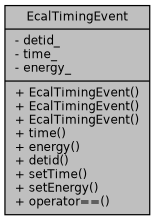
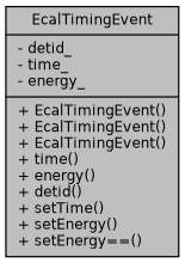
  digraph {
-   n1 [color=black fillcolor=grey75 fontcolor=black fontname=Helvetica fontsize=10 height=0.2 label="{EcalTimingEvent\n|- detid_\l- time_\l- energy_\l|+ EcalTimingEvent()\l+ EcalTimingEvent()\l+ EcalTimingEvent()\l+ time()\l+ energy()\l+ detid()\l+ setTime()\l+ setEnergy()\l+ operator==()\l}" shape=record style=filled width=0.4]
+   n1 [color=black fillcolor=grey75 fontcolor=black fontname=Helvetica fontsize=10 height=0.2 label="{EcalTimingEvent\n|- detid_\l- time_\l- energy_\l|+ EcalTimingEvent()\l+ EcalTimingEvent()\l+ EcalTimingEvent()\l+ time()\l+ energy()\l+ detid()\l+ setTime()\l+ setEnergy()\l+ setEnergy==()\l}" shape=record style=filled width=0.4]
  }
